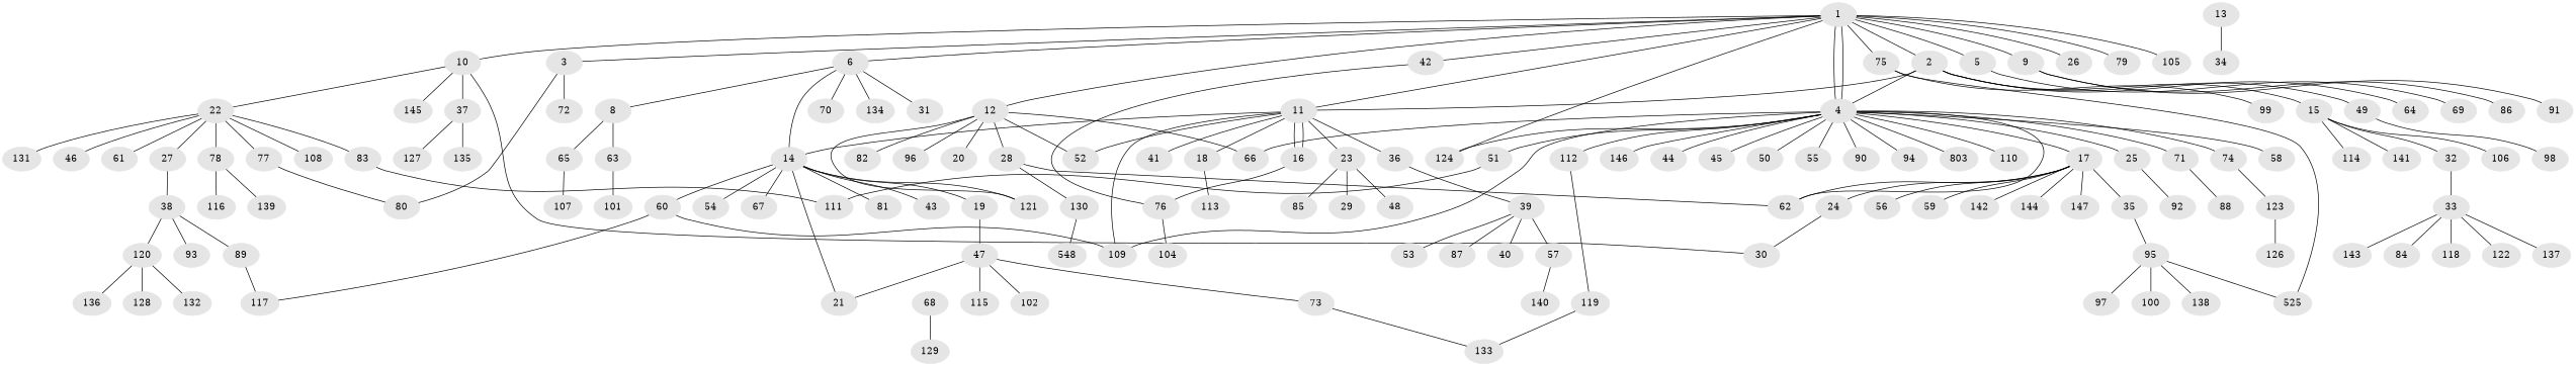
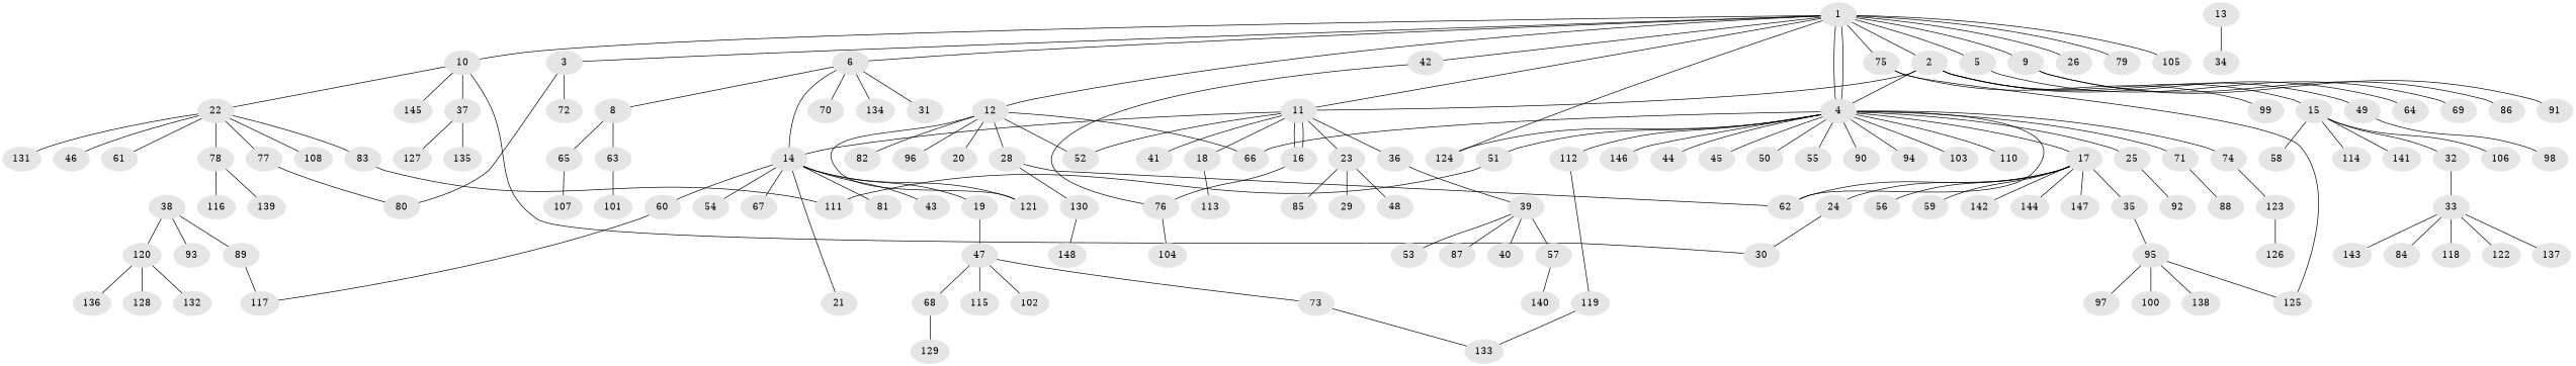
  graph {
    node [color=gray90 style=filled]
    1
    2
    3
    4
    5
    6
    9
    10
    11
    12
    26
    42
    75
    79
    105
    124
    15
    49
    64
    72
    80
    17
    25
    44
    45
    50
    51
    55
    58
    62
    66
    71
    74
    90
    94
-   103 [label=803]
-   109
+   103
    110
    112
    146
    69
    8
    14
    31
    70
    134
    86
    91
    22
    30
    37
    145
    16
    18
    23
    36
    41
    52
    20
    28
    82
    96
    121
    76
    99
-   125 [label=525]
+   125
    32
    106
    114
    141
    98
    24
    35
    56
    59
    142
    144
    147
    92
    111
    88
    123
    119
    63
    65
    19
    21
    43
    54
    60
    67
    81
    101
    107
    13
    34
-   27
    46
    61
    77
    78
    83
    108
    131
    127
    135
    113
    29
    48
    85
    39
    130
    47
    117
    33
    104
    95
    68
    73
    102
    115
    38
    116
    139
    89
    93
    120
-   148 [label=548]
+   148
    84
    118
    122
    137
    143
    97
    100
    138
    40
    53
    57
    87
    128
    132
    136
    140
    129
    133
    126
    1 -- 2
    1 -- 3
    1 -- 4
    1 -- 4
    1 -- 5
    1 -- 6
    1 -- 9
    1 -- 10
    1 -- 11
    1 -- 12
    1 -- 26
    1 -- 42
    1 -- 75
    1 -- 79
    1 -- 105
    1 -- 124
    2 -- 4
    2 -- 11
    2 -- 15
    2 -- 49
    2 -- 64
    3 -- 72
    3 -- 80
    4 -- 124
    4 -- 17
    4 -- 25
    4 -- 44
    4 -- 45
    4 -- 50
    4 -- 51
    4 -- 55
-   4 -- 58
+   15 -- 58
    4 -- 62
    4 -- 66
    4 -- 71
    4 -- 74
    4 -- 90
    4 -- 94
    4 -- 103
-   4 -- 109
    4 -- 110
    4 -- 112
    4 -- 146
    5 -- 69
    6 -- 8
    6 -- 14
    6 -- 31
    6 -- 70
    6 -- 134
    9 -- 86
    9 -- 91
    10 -- 22
    10 -- 30
    10 -- 37
    10 -- 145
-   11 -- 109
    11 -- 14
    11 -- 16
    11 -- 16
    11 -- 18
    11 -- 23
    11 -- 36
    11 -- 41
    11 -- 52
    12 -- 66
    12 -- 52
    12 -- 20
    12 -- 28
    12 -- 82
    12 -- 96
    12 -- 121
    42 -- 76
    75 -- 99
    75 -- 125
    15 -- 32
    15 -- 106
    15 -- 114
    15 -- 141
    49 -- 98
    17 -- 62
    17 -- 24
    17 -- 35
    17 -- 56
    17 -- 59
    17 -- 142
    17 -- 144
    17 -- 147
    25 -- 92
    51 -- 111
    71 -- 88
    74 -- 123
    112 -- 119
    8 -- 63
    8 -- 65
    14 -- 121
    14 -- 19
    14 -- 21
    14 -- 43
    14 -- 54
    14 -- 60
    14 -- 67
    14 -- 81
-   22 -- 27
    22 -- 46
    22 -- 61
    22 -- 77
    22 -- 78
    22 -- 83
    22 -- 108
    22 -- 131
    37 -- 127
    37 -- 135
    16 -- 76
    18 -- 113
    23 -- 29
    23 -- 48
    23 -- 85
    36 -- 39
    28 -- 62
    28 -- 130
    76 -- 104
    32 -- 33
    24 -- 30
    35 -- 95
    123 -- 126
    119 -- 133
    63 -- 101
    65 -- 107
    19 -- 47
-   60 -- 109
    60 -- 117
    13 -- 34
-   27 -- 38
    77 -- 80
    78 -- 116
    78 -- 139
    83 -- 111
    39 -- 40
    39 -- 53
    39 -- 57
    39 -- 87
    130 -- 148
-   47 -- 21
+   47 -- 68
    47 -- 73
    47 -- 102
    47 -- 115
    33 -- 84
    33 -- 118
    33 -- 122
    33 -- 137
    33 -- 143
    95 -- 125
    95 -- 97
    95 -- 100
    95 -- 138
    68 -- 129
    73 -- 133
    38 -- 89
    38 -- 93
    38 -- 120
    89 -- 117
    120 -- 128
    120 -- 132
    120 -- 136
    57 -- 140
  }
